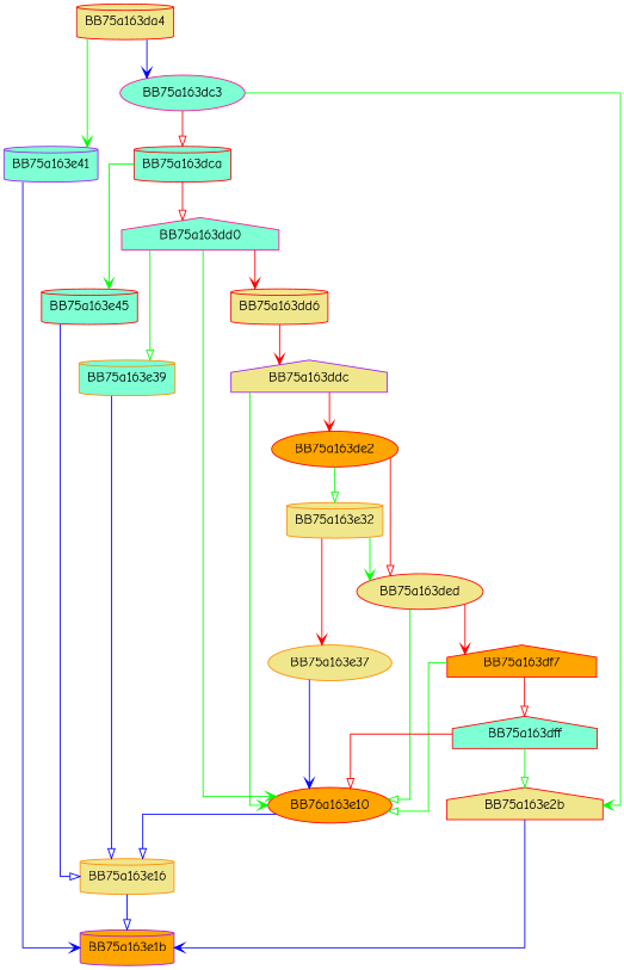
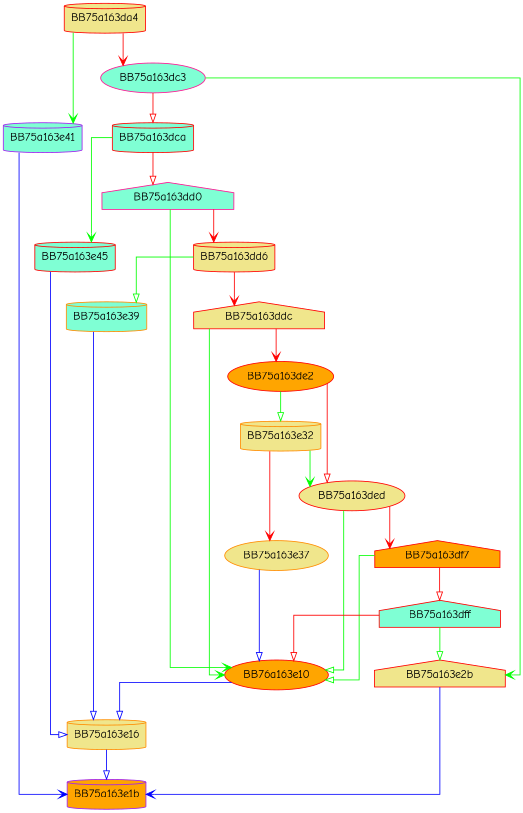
  digraph {
    fontname="Comic Neue"
    splines=ortho
    node [color=red fillcolor=khaki fontname="Comic Neue" shape=cylinder style=filled]
    edge [arrowhead=vee color=green fontname="Comic Neue"]
    BB75a163e41 [color=purple fillcolor=aquamarine]
    BB75a163da4
    BB75a163dc3 [color=deeppink fillcolor=aquamarine shape=ellipse]
    BB75a163e1b [color=purple fillcolor=orange]
    BB75a163e2b [shape=house]
    BB75a163dca [fillcolor=aquamarine]
    BB75a163e45 [fillcolor=aquamarine]
    BB75a163dd0 [color=deeppink fillcolor=aquamarine shape=house]
    BB75a163e16 [color=darkorange]
    n10 [fillcolor=orange label=BB76a163e10 shape=ellipse]
    BB75a163dd6
    BB75a163e39 [color=darkorange fillcolor=aquamarine]
-   BB75a163ddc [color=purple shape=house]
+   BB75a163ddc [shape=house]
    BB75a163de2 [fillcolor=orange shape=ellipse]
    BB75a163e32 [color=darkorange]
    BB75a163ded [shape=ellipse]
    BB75a163e37 [color=darkorange shape=ellipse]
    BB75a163df7 [fillcolor=orange shape=house]
    BB75a163dff [fillcolor=aquamarine shape=house]
    BB75a163e41 -> BB75a163e1b [color=blue]
    BB75a163da4 -> BB75a163e41
-   BB75a163da4 -> BB75a163dc3 [color=blue]
+   BB75a163da4 -> BB75a163dc3 [color=red]
    BB75a163dc3 -> BB75a163e2b
    BB75a163dc3 -> BB75a163dca [arrowhead=onormal color=red]
    BB75a163e2b -> BB75a163e1b [color=blue]
    BB75a163dca -> BB75a163e45
    BB75a163dca -> BB75a163dd0 [arrowhead=onormal color=red]
    BB75a163e45 -> BB75a163e16 [arrowhead=onormal color=blue]
    BB75a163dd0 -> n10
    BB75a163dd0 -> BB75a163dd6 [color=red]
    BB75a163e16 -> BB75a163e1b [arrowhead=onormal color=blue]
    n10 -> BB75a163e16 [arrowhead=onormal color=blue]
-   BB75a163dd0 -> BB75a163e39 [arrowhead=onormal]
+   BB75a163dd6 -> BB75a163e39 [arrowhead=onormal]
    BB75a163dd6 -> BB75a163ddc [color=red]
    BB75a163e39 -> BB75a163e16 [arrowhead=onormal color=blue]
    BB75a163ddc -> n10
    BB75a163ddc -> BB75a163de2 [color=red]
    BB75a163de2 -> BB75a163e32 [arrowhead=onormal]
    BB75a163de2 -> BB75a163ded [arrowhead=onormal color=red]
    BB75a163e32 -> BB75a163ded
    BB75a163e32 -> BB75a163e37 [color=red]
    BB75a163ded -> n10 [arrowhead=onormal]
    BB75a163ded -> BB75a163df7 [color=red]
-   BB75a163e37 -> n10 [color=blue]
+   BB75a163e37 -> n10 [arrowhead=onormal color=blue]
    BB75a163df7 -> n10 [arrowhead=onormal]
    BB75a163df7 -> BB75a163dff [arrowhead=onormal color=red]
    BB75a163dff -> BB75a163e2b [arrowhead=onormal]
    BB75a163dff -> n10 [arrowhead=onormal color=red]
  }
